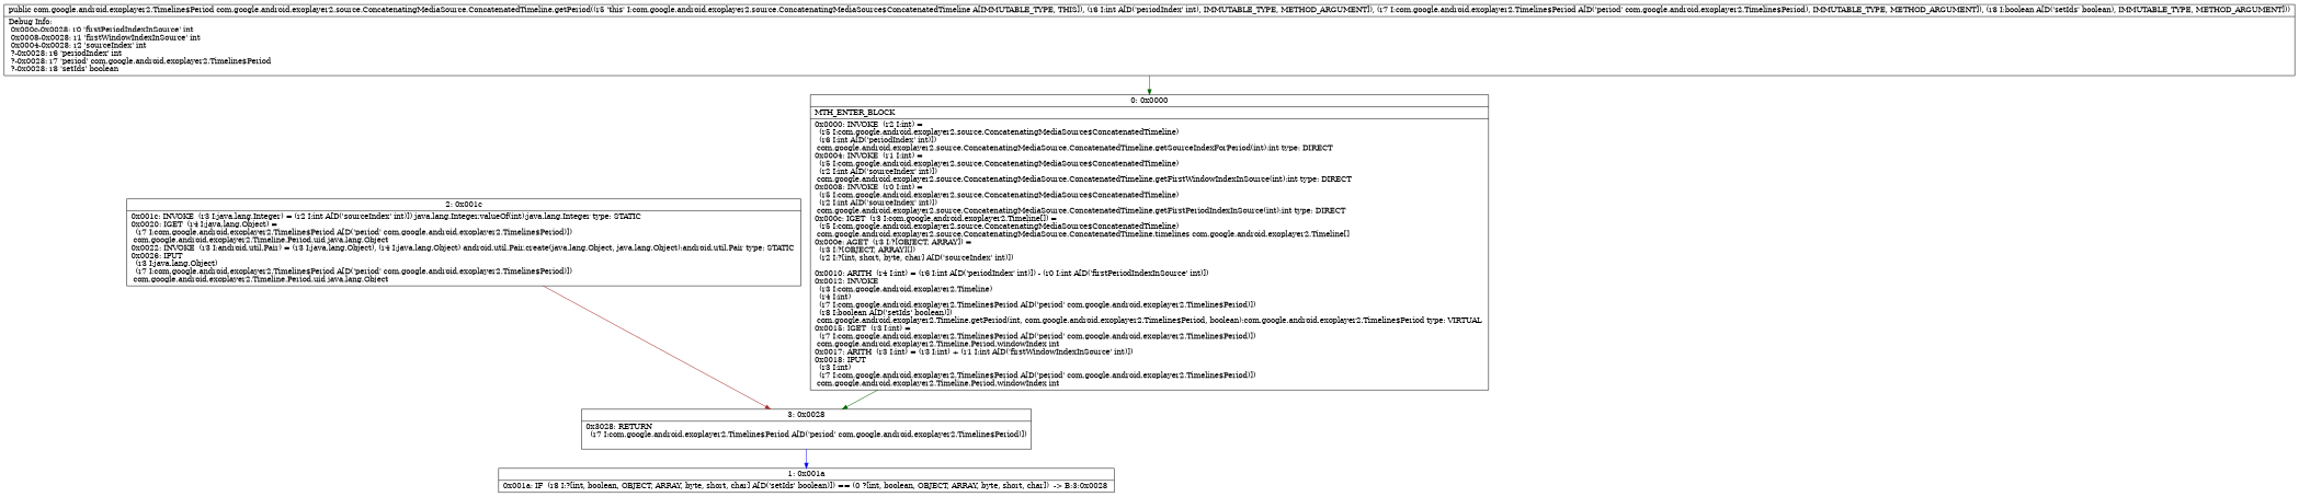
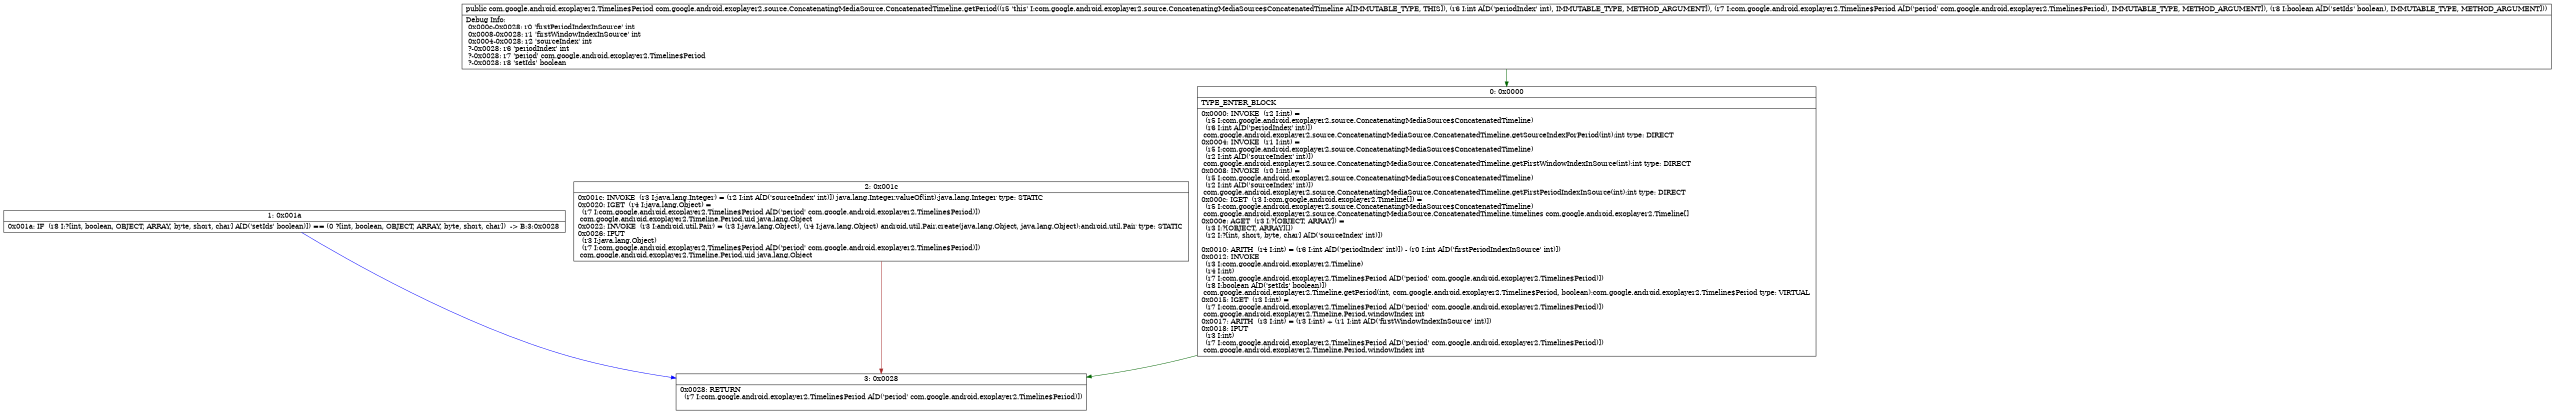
  digraph {
    node [shape=record]
    edge [color=darkgreen]
-   n1 [label="{0\:\ 0x0000|MTH_ENTER_BLOCK\l|0x0000: INVOKE  (r2 I:int) = \l  (r5 I:com.google.android.exoplayer2.source.ConcatenatingMediaSource$ConcatenatedTimeline)\l  (r6 I:int A[D('periodIndex' int)])\l com.google.android.exoplayer2.source.ConcatenatingMediaSource.ConcatenatedTimeline.getSourceIndexForPeriod(int):int type: DIRECT \l0x0004: INVOKE  (r1 I:int) = \l  (r5 I:com.google.android.exoplayer2.source.ConcatenatingMediaSource$ConcatenatedTimeline)\l  (r2 I:int A[D('sourceIndex' int)])\l com.google.android.exoplayer2.source.ConcatenatingMediaSource.ConcatenatedTimeline.getFirstWindowIndexInSource(int):int type: DIRECT \l0x0008: INVOKE  (r0 I:int) = \l  (r5 I:com.google.android.exoplayer2.source.ConcatenatingMediaSource$ConcatenatedTimeline)\l  (r2 I:int A[D('sourceIndex' int)])\l com.google.android.exoplayer2.source.ConcatenatingMediaSource.ConcatenatedTimeline.getFirstPeriodIndexInSource(int):int type: DIRECT \l0x000c: IGET  (r3 I:com.google.android.exoplayer2.Timeline[]) = \l  (r5 I:com.google.android.exoplayer2.source.ConcatenatingMediaSource$ConcatenatedTimeline)\l com.google.android.exoplayer2.source.ConcatenatingMediaSource.ConcatenatedTimeline.timelines com.google.android.exoplayer2.Timeline[] \l0x000e: AGET  (r3 I:?[OBJECT, ARRAY]) = \l  (r3 I:?[OBJECT, ARRAY][])\l  (r2 I:?[int, short, byte, char] A[D('sourceIndex' int)])\l \l0x0010: ARITH  (r4 I:int) = (r6 I:int A[D('periodIndex' int)]) \- (r0 I:int A[D('firstPeriodIndexInSource' int)]) \l0x0012: INVOKE  \l  (r3 I:com.google.android.exoplayer2.Timeline)\l  (r4 I:int)\l  (r7 I:com.google.android.exoplayer2.Timeline$Period A[D('period' com.google.android.exoplayer2.Timeline$Period)])\l  (r8 I:boolean A[D('setIds' boolean)])\l com.google.android.exoplayer2.Timeline.getPeriod(int, com.google.android.exoplayer2.Timeline$Period, boolean):com.google.android.exoplayer2.Timeline$Period type: VIRTUAL \l0x0015: IGET  (r3 I:int) = \l  (r7 I:com.google.android.exoplayer2.Timeline$Period A[D('period' com.google.android.exoplayer2.Timeline$Period)])\l com.google.android.exoplayer2.Timeline.Period.windowIndex int \l0x0017: ARITH  (r3 I:int) = (r3 I:int) + (r1 I:int A[D('firstWindowIndexInSource' int)]) \l0x0018: IPUT  \l  (r3 I:int)\l  (r7 I:com.google.android.exoplayer2.Timeline$Period A[D('period' com.google.android.exoplayer2.Timeline$Period)])\l com.google.android.exoplayer2.Timeline.Period.windowIndex int \l}"]
-   n2 [label="{3\:\ 0x0028|0x3028: RETURN  \l  (r7 I:com.google.android.exoplayer2.Timeline$Period A[D('period' com.google.android.exoplayer2.Timeline$Period)])\l \l}"]
+   n1 [label="{0\:\ 0x0000|TYPE_ENTER_BLOCK\l|0x0000: INVOKE  (r2 I:int) = \l  (r5 I:com.google.android.exoplayer2.source.ConcatenatingMediaSource$ConcatenatedTimeline)\l  (r6 I:int A[D('periodIndex' int)])\l com.google.android.exoplayer2.source.ConcatenatingMediaSource.ConcatenatedTimeline.getSourceIndexForPeriod(int):int type: DIRECT \l0x0004: INVOKE  (r1 I:int) = \l  (r5 I:com.google.android.exoplayer2.source.ConcatenatingMediaSource$ConcatenatedTimeline)\l  (r2 I:int A[D('sourceIndex' int)])\l com.google.android.exoplayer2.source.ConcatenatingMediaSource.ConcatenatedTimeline.getFirstWindowIndexInSource(int):int type: DIRECT \l0x0008: INVOKE  (r0 I:int) = \l  (r5 I:com.google.android.exoplayer2.source.ConcatenatingMediaSource$ConcatenatedTimeline)\l  (r2 I:int A[D('sourceIndex' int)])\l com.google.android.exoplayer2.source.ConcatenatingMediaSource.ConcatenatedTimeline.getFirstPeriodIndexInSource(int):int type: DIRECT \l0x000c: IGET  (r3 I:com.google.android.exoplayer2.Timeline[]) = \l  (r5 I:com.google.android.exoplayer2.source.ConcatenatingMediaSource$ConcatenatedTimeline)\l com.google.android.exoplayer2.source.ConcatenatingMediaSource.ConcatenatedTimeline.timelines com.google.android.exoplayer2.Timeline[] \l0x000e: AGET  (r3 I:?[OBJECT, ARRAY]) = \l  (r3 I:?[OBJECT, ARRAY][])\l  (r2 I:?[int, short, byte, char] A[D('sourceIndex' int)])\l \l0x0010: ARITH  (r4 I:int) = (r6 I:int A[D('periodIndex' int)]) \- (r0 I:int A[D('firstPeriodIndexInSource' int)]) \l0x0012: INVOKE  \l  (r3 I:com.google.android.exoplayer2.Timeline)\l  (r4 I:int)\l  (r7 I:com.google.android.exoplayer2.Timeline$Period A[D('period' com.google.android.exoplayer2.Timeline$Period)])\l  (r8 I:boolean A[D('setIds' boolean)])\l com.google.android.exoplayer2.Timeline.getPeriod(int, com.google.android.exoplayer2.Timeline$Period, boolean):com.google.android.exoplayer2.Timeline$Period type: VIRTUAL \l0x0015: IGET  (r3 I:int) = \l  (r7 I:com.google.android.exoplayer2.Timeline$Period A[D('period' com.google.android.exoplayer2.Timeline$Period)])\l com.google.android.exoplayer2.Timeline.Period.windowIndex int \l0x0017: ARITH  (r3 I:int) = (r3 I:int) + (r1 I:int A[D('firstWindowIndexInSource' int)]) \l0x0018: IPUT  \l  (r3 I:int)\l  (r7 I:com.google.android.exoplayer2.Timeline$Period A[D('period' com.google.android.exoplayer2.Timeline$Period)])\l com.google.android.exoplayer2.Timeline.Period.windowIndex int \l}"]
+   n2 [label="{3\:\ 0x0028|0x0028: RETURN  \l  (r7 I:com.google.android.exoplayer2.Timeline$Period A[D('period' com.google.android.exoplayer2.Timeline$Period)])\l \l}"]
    n3 [label="{1\:\ 0x001a|0x001a: IF  (r8 I:?[int, boolean, OBJECT, ARRAY, byte, short, char] A[D('setIds' boolean)]) == (0 ?[int, boolean, OBJECT, ARRAY, byte, short, char])  \-\> B:3:0x0028 \l}"]
    n4 [label="{2\:\ 0x001c|0x001c: INVOKE  (r3 I:java.lang.Integer) = (r2 I:int A[D('sourceIndex' int)]) java.lang.Integer.valueOf(int):java.lang.Integer type: STATIC \l0x0020: IGET  (r4 I:java.lang.Object) = \l  (r7 I:com.google.android.exoplayer2.Timeline$Period A[D('period' com.google.android.exoplayer2.Timeline$Period)])\l com.google.android.exoplayer2.Timeline.Period.uid java.lang.Object \l0x0022: INVOKE  (r3 I:android.util.Pair) = (r3 I:java.lang.Object), (r4 I:java.lang.Object) android.util.Pair.create(java.lang.Object, java.lang.Object):android.util.Pair type: STATIC \l0x0026: IPUT  \l  (r3 I:java.lang.Object)\l  (r7 I:com.google.android.exoplayer2.Timeline$Period A[D('period' com.google.android.exoplayer2.Timeline$Period)])\l com.google.android.exoplayer2.Timeline.Period.uid java.lang.Object \l}"]
    n5 [label="{public com.google.android.exoplayer2.Timeline$Period com.google.android.exoplayer2.source.ConcatenatingMediaSource.ConcatenatedTimeline.getPeriod((r5 'this' I:com.google.android.exoplayer2.source.ConcatenatingMediaSource$ConcatenatedTimeline A[IMMUTABLE_TYPE, THIS]), (r6 I:int A[D('periodIndex' int), IMMUTABLE_TYPE, METHOD_ARGUMENT]), (r7 I:com.google.android.exoplayer2.Timeline$Period A[D('period' com.google.android.exoplayer2.Timeline$Period), IMMUTABLE_TYPE, METHOD_ARGUMENT]), (r8 I:boolean A[D('setIds' boolean), IMMUTABLE_TYPE, METHOD_ARGUMENT]))  | Debug Info:\l  0x000c\-0x0028: r0 'firstPeriodIndexInSource' int\l  0x0008\-0x0028: r1 'firstWindowIndexInSource' int\l  0x0004\-0x0028: r2 'sourceIndex' int\l  ?\-0x0028: r6 'periodIndex' int\l  ?\-0x0028: r7 'period' com.google.android.exoplayer2.Timeline$Period\l  ?\-0x0028: r8 'setIds' boolean\l}"]
    n1 -> n2
-   n2 -> n3 [color=blue]
+   n3 -> n2 [color=blue]
    n4 -> n2 [color=brown]
    n5 -> n1
  }
